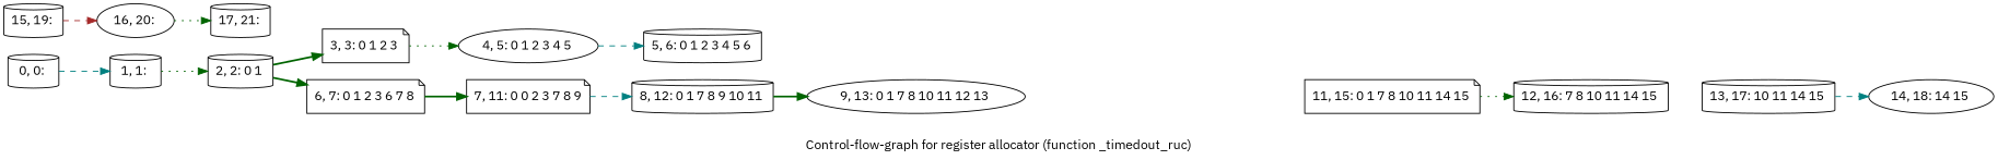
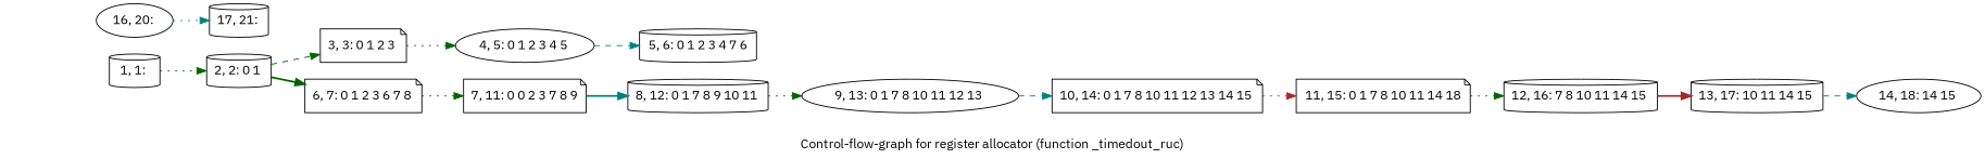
  digraph {
    fontname="IBM Plex Sans"
    label="Control-flow-graph for register allocator (function _timedout_ruc)"
    rankdir=LR
    node [fontname="IBM Plex Sans" shape=cylinder]
    edge [color=darkgreen fontname="IBM Plex Sans" style=dotted]
-   n1 [label="0, 0: "]
    n2 [label="1, 1: "]
    n3 [label="2, 2: 0 1 "]
    n4 [label="3, 3: 0 1 2 3 " shape=note]
    n5 [label="6, 7: 0 1 2 3 6 7 8 " shape=note]
    n6 [label="4, 5: 0 1 2 3 4 5 " shape=ellipse]
-   n7 [label="5, 6: 0 1 2 3 4 5 6 "]
+   n7 [label="5, 6: 0 1 2 3 4 7 6"]
    n8 [label="7, 11: 0 0 2 3 7 8 9" shape=note]
    n9 [label="8, 12: 0 1 7 8 9 10 11 "]
    n10 [label="9, 13: 0 1 7 8 10 11 12 13 " shape=ellipse]
-   n12 [label="11, 15: 0 1 7 8 10 11 14 15 " shape=note]
+   n11 [label="10, 14: 0 1 7 8 10 11 12 13 14 15 " shape=note]
+   n12 [label="11, 15: 0 1 7 8 10 11 14 18" shape=note]
    n13 [label="12, 16: 7 8 10 11 14 15 "]
    n14 [label="13, 17: 10 11 14 15 "]
    n15 [label="14, 18: 14 15 " shape=ellipse]
-   n16 [label="15, 19: "]
    n17 [label="16, 20: " shape=ellipse]
    n18 [label="17, 21: "]
-   n1 -> n2 [color=teal style=dashed]
    n2 -> n3
-   n3 -> n4 [style=bold]
+   n3 -> n4 [style=dashed]
    n3 -> n5 [style=bold]
    n4 -> n6
-   n5 -> n8 [style=bold]
+   n5 -> n8
    n6 -> n7 [color=teal style=dashed]
-   n8 -> n9 [color=teal style=dashed]
-   n9 -> n10 [style=bold]
+   n8 -> n9 [color=teal style=bold]
+   n9 -> n10
+   n10 -> n11 [color=teal style=dashed]
+   n11 -> n12 [color=brown]
    n12 -> n13
+   n13 -> n14 [color=brown style=bold]
    n14 -> n15 [color=teal style=dashed]
-   n16 -> n17 [color=brown style=dashed]
-   n17 -> n18
+   n17 -> n18 [color=teal]
  }
